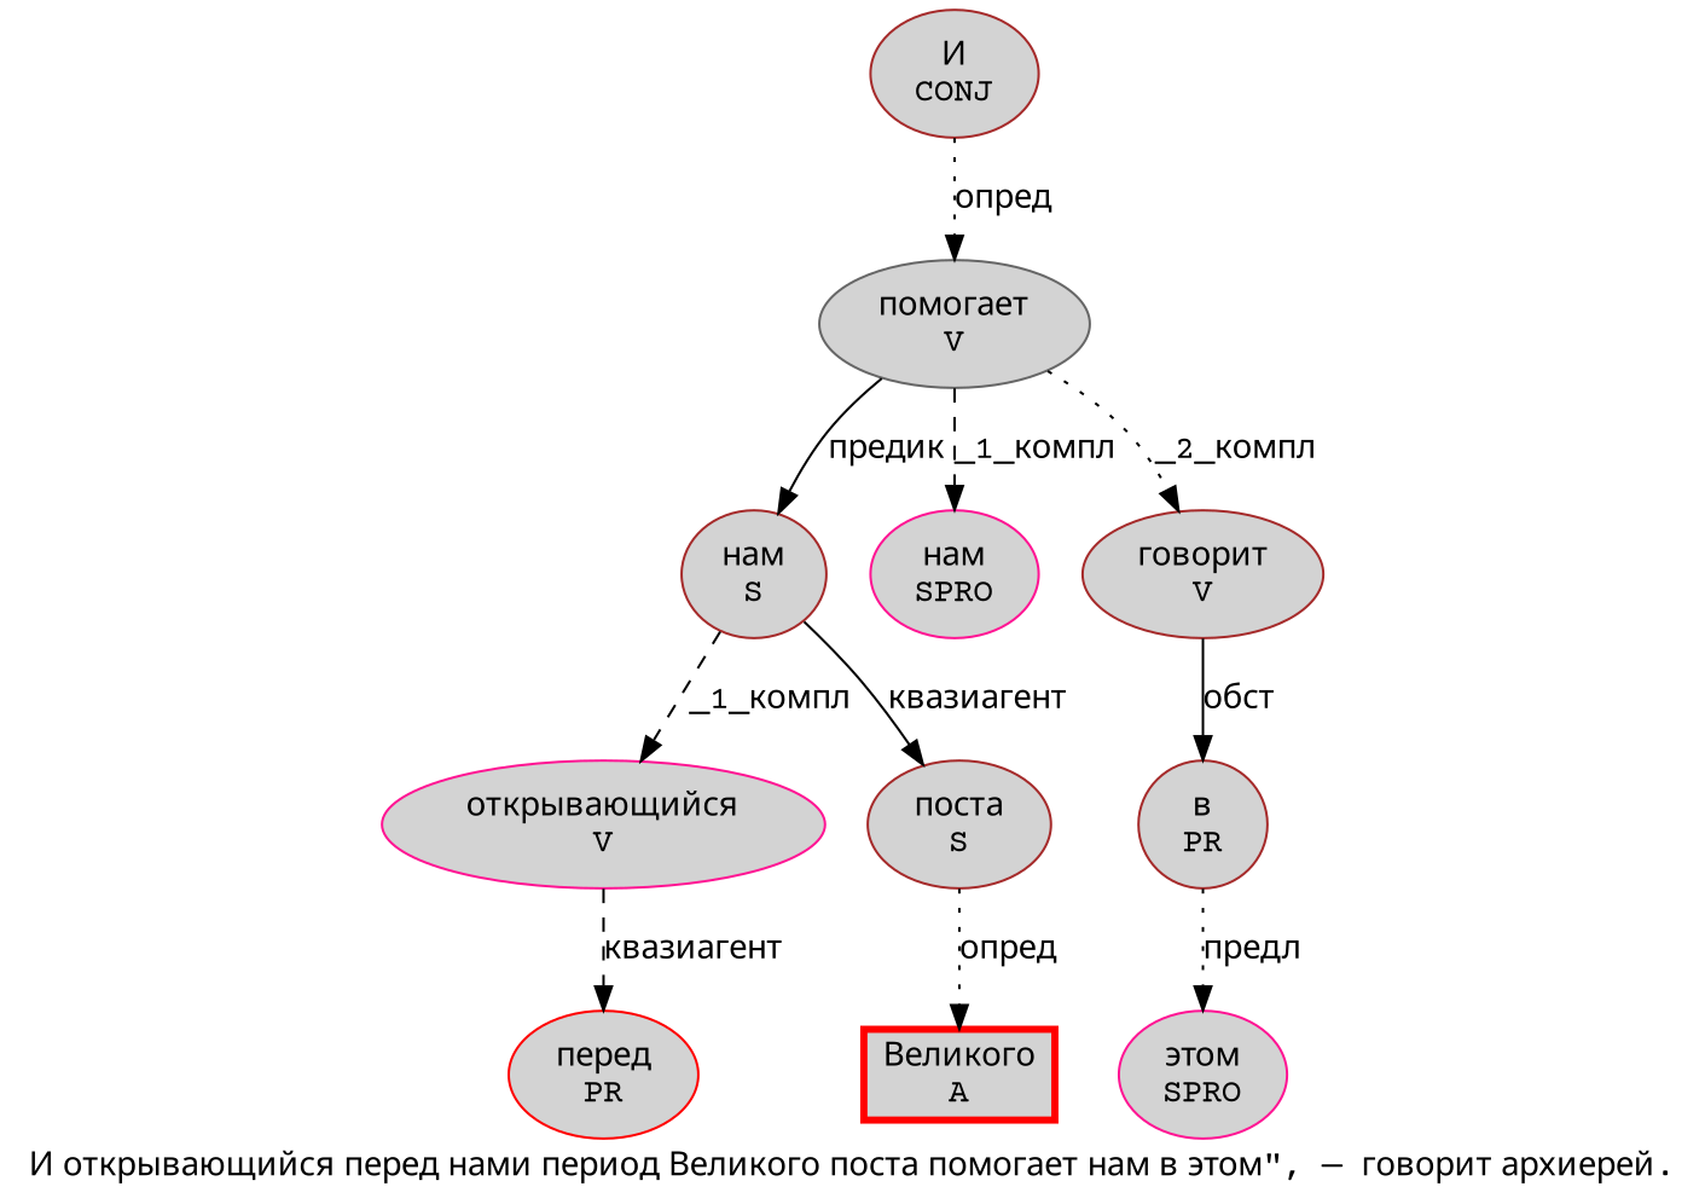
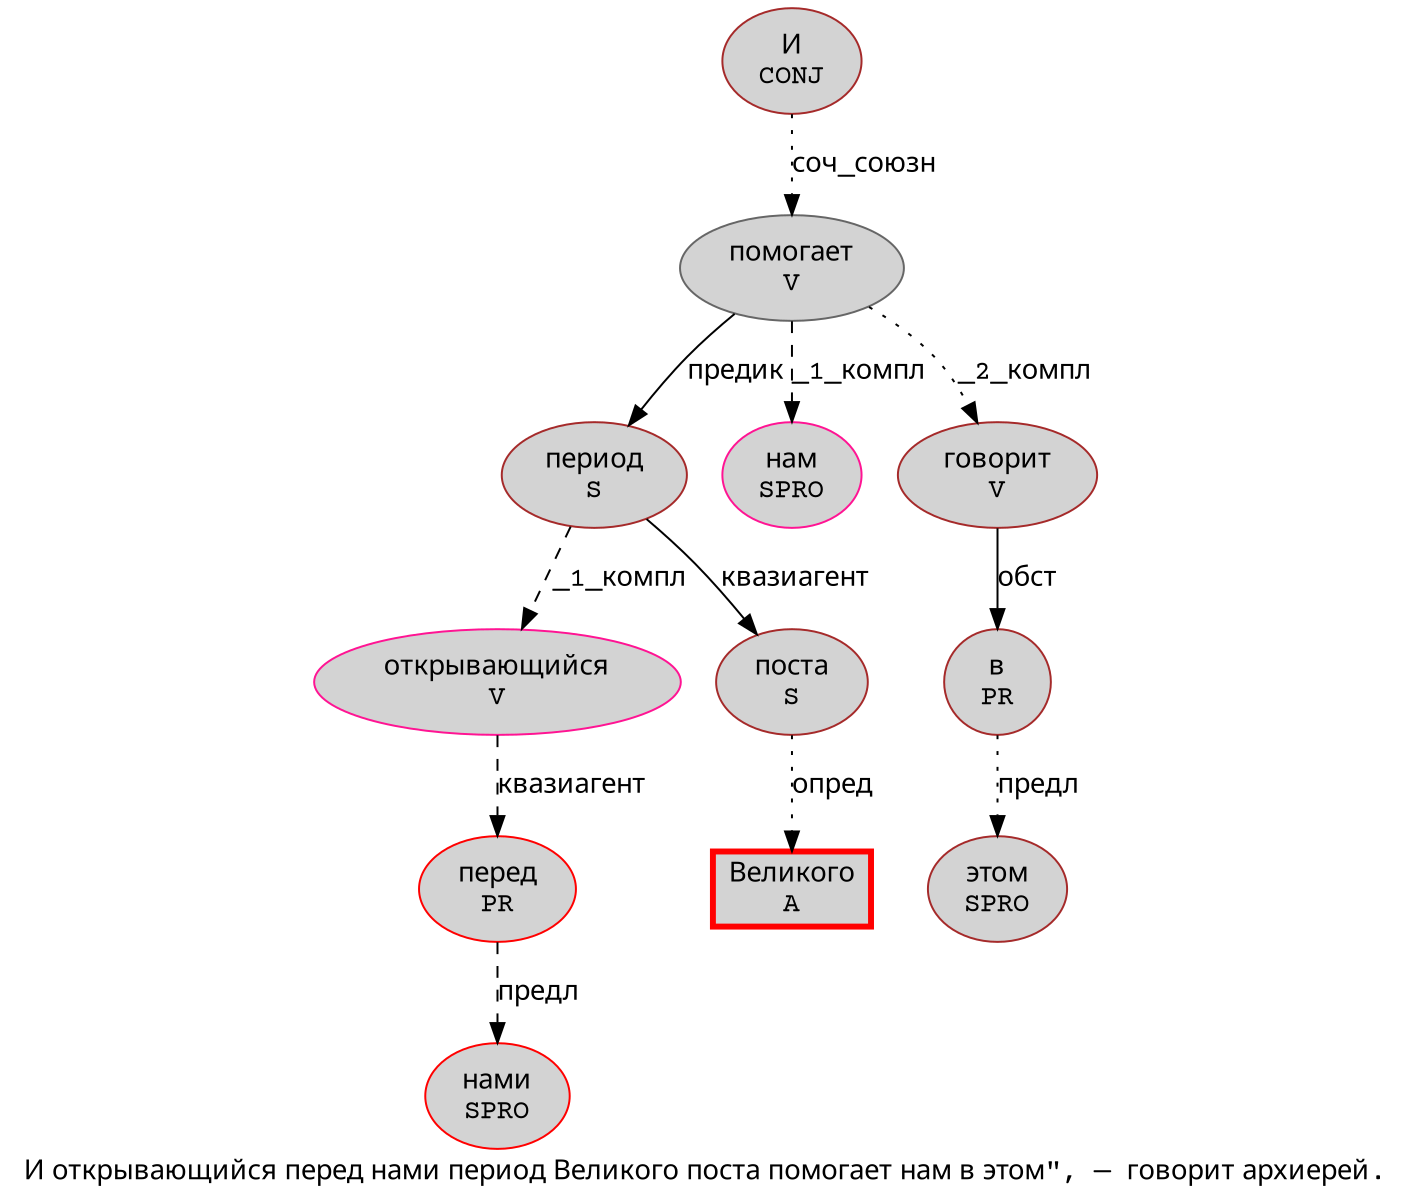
  digraph {
    fontname="Courier Prime"
    label="И открывающийся перед нами период Великого поста помогает нам в этом\", — говорит архиерей."
    node [color=brown fillcolor=lightgray fontname="Courier Prime" penwidth=1 shape=ellipse style=filled]
    edge [fontname="Courier Prime" style=dotted]
    n1 [label="И\nCONJ"]
    n2 [color=gray40 label="помогает\nV"]
-   n3 [label="нам\nS"]
+   n3 [label="период\nS"]
    n4 [color=deeppink label="нам\nSPRO"]
    n5 [label="говорит\nV"]
    n6 [color=deeppink label="открывающийся\nV"]
    n7 [color=red label="перед\nPR"]
+   n8 [color=red label="нами\nSPRO"]
    n9 [label="поста\nS"]
    n10 [color=red label="Великого\nA" penwidth=3 shape=box]
    n11 [label="в\nPR"]
-   n12 [color=deeppink label="этом\nSPRO"]
-   n1 -> n2 [label="опред"]
+   n12 [label="этом\nSPRO"]
+   n1 -> n2 [label="соч_союзн"]
    n2 -> n3 [label="предик" style=solid]
    n2 -> n4 [label="_1_компл" style=dashed]
    n2 -> n5 [label="_2_компл"]
    n3 -> n6 [label="_1_компл" style=dashed]
    n3 -> n9 [label="квазиагент" style=solid]
    n5 -> n11 [label="обст" style=solid]
    n6 -> n7 [label="квазиагент" style=dashed]
+   n7 -> n8 [label="предл" style=dashed]
    n9 -> n10 [label="опред"]
    n11 -> n12 [label="предл"]
  }
